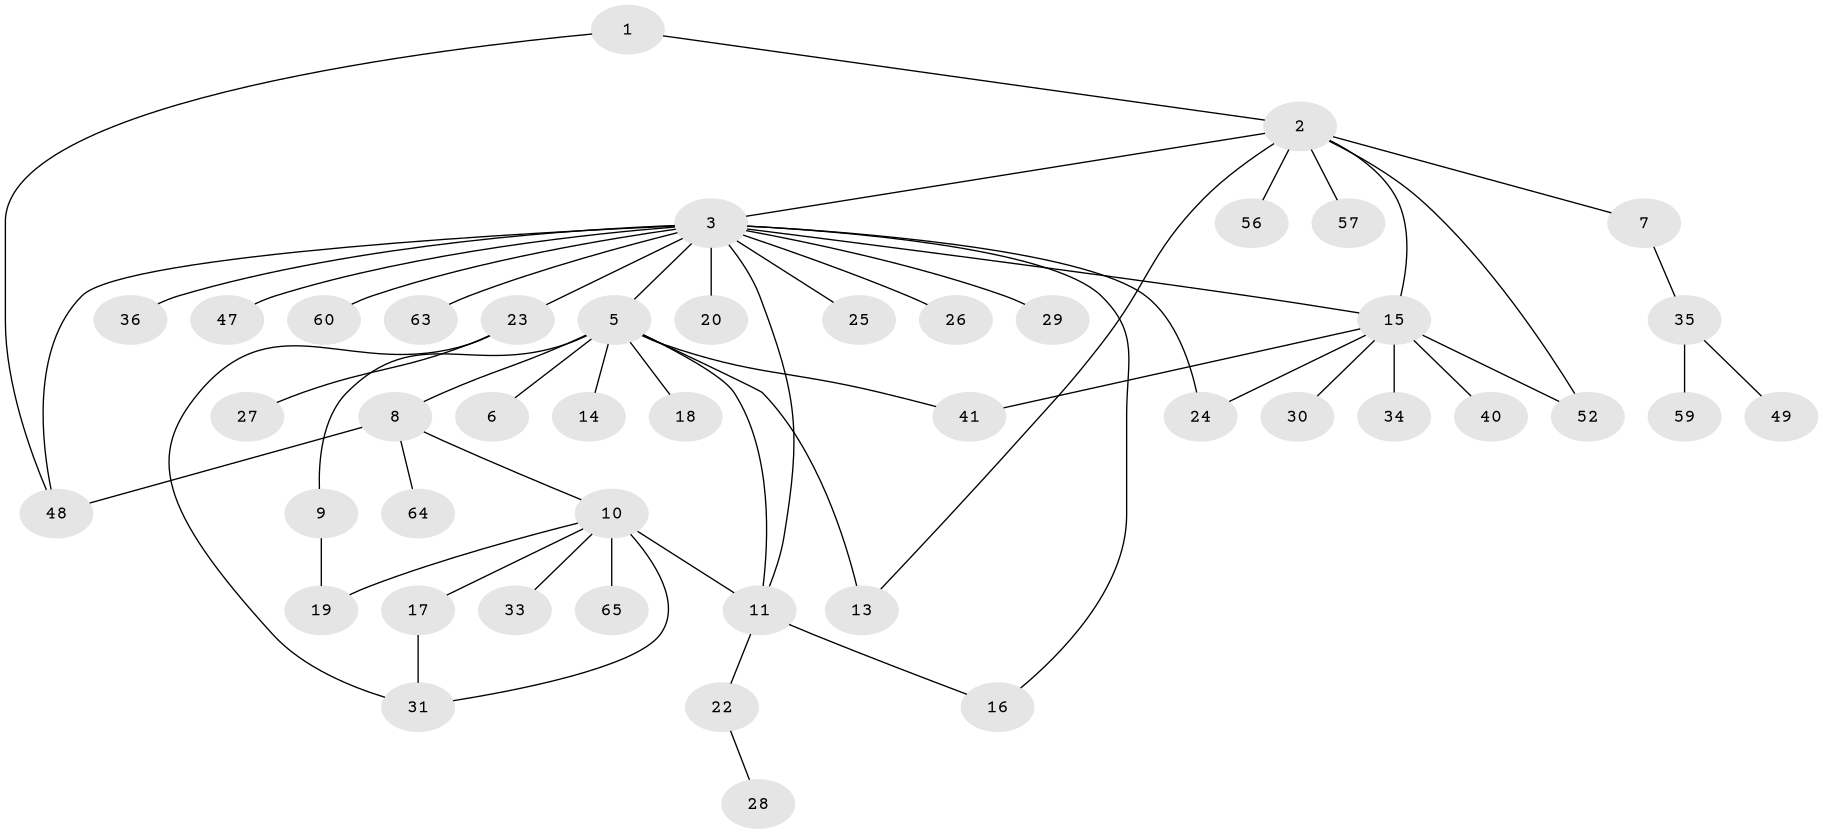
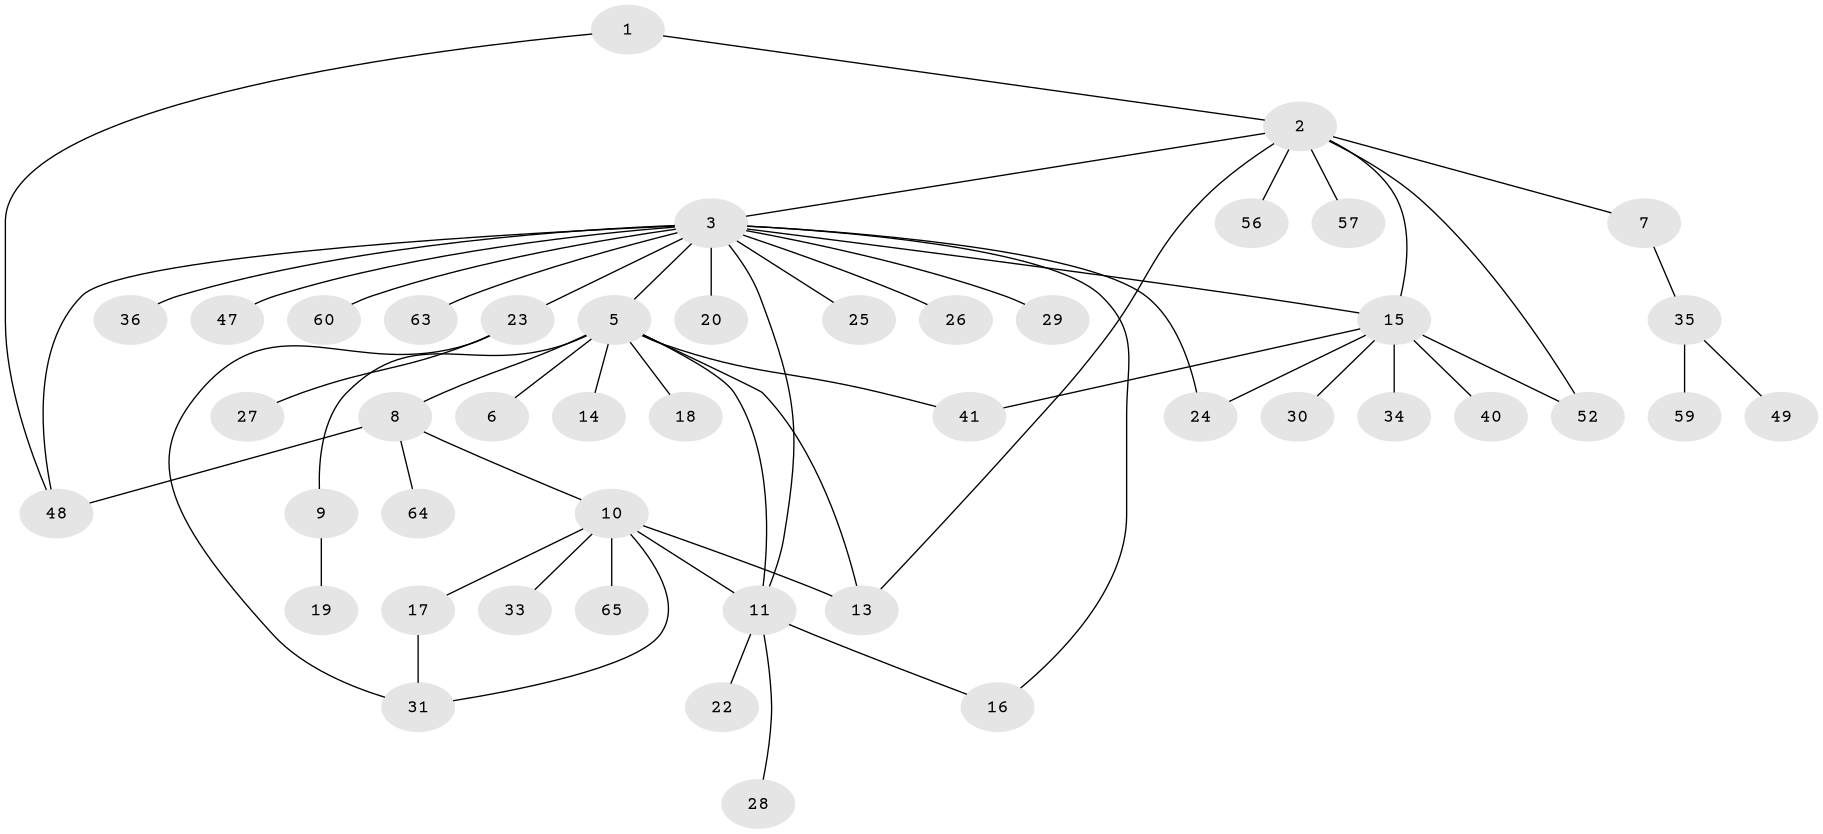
  graph {
    fontname="Courier Prime"
    node [color=gray90 fontname="Courier Prime" style=filled]
    edge [fontname="Courier Prime"]
    2 [super="+4"]
    3 [super="+51"]
    7
    13 [super="+62"]
    15 [super="+54"]
    52 [super="+67"]
    56
    57
    1
    n10 [label=48 super="+58"]
    5 [super="+37"]
    11 [super="+12"]
    20
    23
    24
    25
    26 [super="+44"]
    29
    36 [super="+48"]
    47
    60
    63
    n23 [label=16]
    35 [super="+42"]
    41 [super="+50"]
    30
    34
    40 [super="+43"]
    8 [super="+46"]
    6
    9 [super="+21"]
    14
    18 [super="+39"]
    10 [super="+16"]
    64
    22
    28
    31 [super="+32"]
    27 [super="+61"]
    19 [super="+55"]
    49 [super="+53"]
    59
    17 [super="+45"]
    33
    65
    2 -- 3
    2 -- 7
    2 -- 13
    2 -- 15
    2 -- 52
    2 -- 56
    2 -- 57
    3 -- 15
    3 -- n10
    3 -- 5
    3 -- 11
    3 -- 20
    3 -- 23
    3 -- 24
    3 -- 25
    3 -- 26
    3 -- 29
    3 -- 36 [weight=2]
    3 -- 47
    3 -- 60
    3 -- 63
    3 -- n23
    7 -- 35
    15 -- 52
    15 -- 24
    15 -- 41
    15 -- 30
    15 -- 34
    15 -- 40 [weight=2]
    1 -- 2
    1 -- n10
    5 -- 13
    5 -- 11
    5 -- 41
    5 -- 8
    5 -- 6
    5 -- 9
    5 -- 14
    5 -- 18
    11 -- n23
    11 -- 22
-   22 -- 28
+   11 -- 28
    23 -- 31
    23 -- 27
    35 -- 49
    35 -- 59
    8 -- n10
    8 -- 10
    8 -- 64
    9 -- 19
-   10 -- 19
+   10 -- 13
    10 -- 11 [weight=2]
    10 -- 31
    10 -- 17
    10 -- 33
    10 -- 65
    17 -- 31
  }
